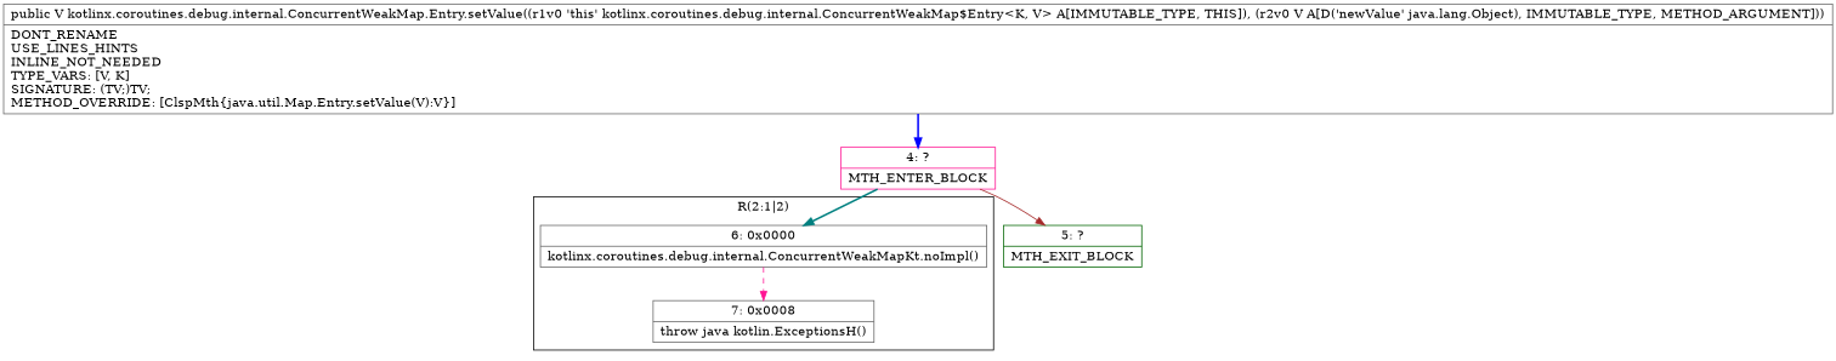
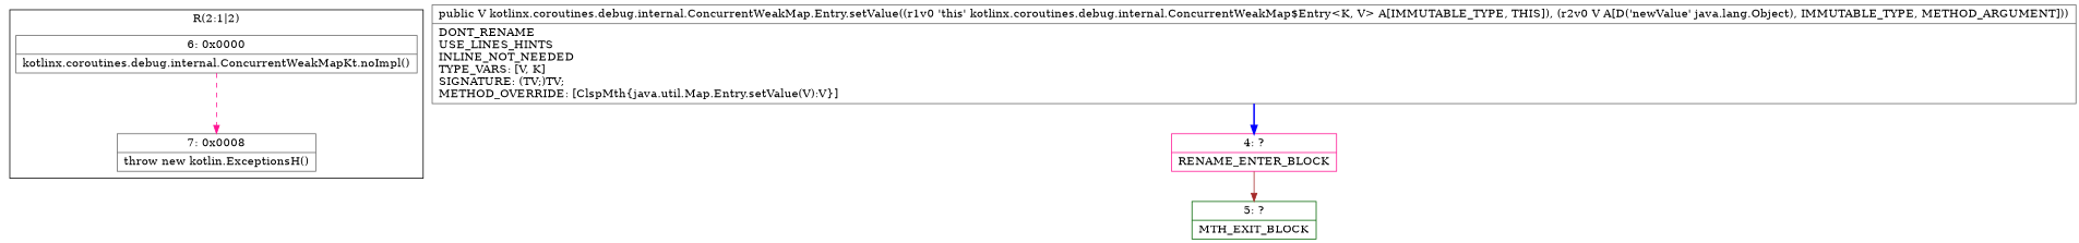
  digraph {
    node [color=gray40 shape=record]
    edge [style=bold]
    n1 [label="{6\:\ 0x0000|kotlinx.coroutines.debug.internal.ConcurrentWeakMapKt.noImpl()\l}"]
-   n2 [label="{7\:\ 0x0008|throw java kotlin.ExceptionsH()\l}"]
+   n2 [label="{7\:\ 0x0008|throw new kotlin.ExceptionsH()\l}"]
    n3 [color=darkgreen label="{5\:\ ?|MTH_EXIT_BLOCK\l}"]
-   n4 [color=deeppink label="{4\:\ ?|MTH_ENTER_BLOCK\l}"]
+   n4 [color=deeppink label="{4\:\ ?|RENAME_ENTER_BLOCK\l}"]
    n5 [label="{public V kotlinx.coroutines.debug.internal.ConcurrentWeakMap.Entry.setValue((r1v0 'this' kotlinx.coroutines.debug.internal.ConcurrentWeakMap$Entry\<K, V\> A[IMMUTABLE_TYPE, THIS]), (r2v0 V A[D('newValue' java.lang.Object), IMMUTABLE_TYPE, METHOD_ARGUMENT]))  | DONT_RENAME\lUSE_LINES_HINTS\lINLINE_NOT_NEEDED\lTYPE_VARS: [V, K]\lSIGNATURE: (TV;)TV;\lMETHOD_OVERRIDE: [ClspMth\{java.util.Map.Entry.setValue(V):V\}]\l}"]
    subgraph cluster_1 {
      label="R(2:1|2)"
      n1
      n2
    }
    n1 -> n2 [color=deeppink style=dashed]
-   n4 -> n1 [color=teal]
    n4 -> n3 [color=brown style=solid]
    n5 -> n4 [color=blue]
  }
